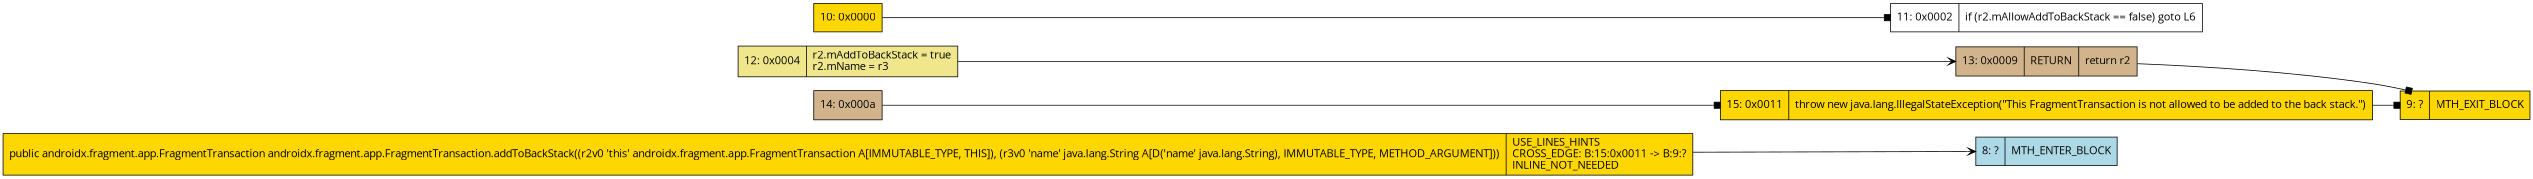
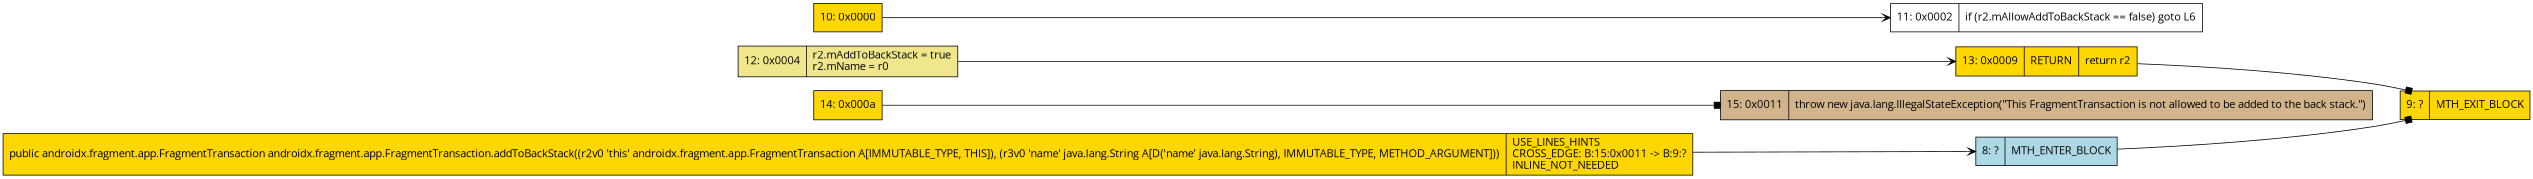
  digraph {
    fontname="Open Sans"
    rankdir=LR
    node [fillcolor=gold fontname="Open Sans" shape=record style=filled]
    edge [arrowhead=box fontname="Open Sans"]
    n1 [fillcolor=lightblue label="{8\:\ ?|MTH_ENTER_BLOCK\l}"]
    n2 [label="{10\:\ 0x0000}"]
    n3 [fillcolor=white label="{11\:\ 0x0002|if (r2.mAllowAddToBackStack == false) goto L6\l}"]
-   n4 [fillcolor=khaki label="{12\:\ 0x0004|r2.mAddToBackStack = true\lr2.mName = r3\l}"]
-   n5 [fillcolor=tan label="{13\:\ 0x0009|RETURN\l|return r2\l}"]
-   n6 [fillcolor=tan label="{14\:\ 0x000a}"]
-   n7 [label="{15\:\ 0x0011|throw new java.lang.IllegalStateException(\"This FragmentTransaction is not allowed to be added to the back stack.\")\l}"]
+   n4 [fillcolor=khaki label="{12\:\ 0x0004|r2.mAddToBackStack = true\lr2.mName = r0\l}"]
+   n5 [label="{13\:\ 0x0009|RETURN\l|return r2\l}"]
+   n6 [label="{14\:\ 0x000a}"]
+   n7 [fillcolor=tan label="{15\:\ 0x0011|throw new java.lang.IllegalStateException(\"This FragmentTransaction is not allowed to be added to the back stack.\")\l}"]
    n8 [label="{9\:\ ?|MTH_EXIT_BLOCK\l}"]
    n9 [label="{public androidx.fragment.app.FragmentTransaction androidx.fragment.app.FragmentTransaction.addToBackStack((r2v0 'this' androidx.fragment.app.FragmentTransaction A[IMMUTABLE_TYPE, THIS]), (r3v0 'name' java.lang.String A[D('name' java.lang.String), IMMUTABLE_TYPE, METHOD_ARGUMENT]))  | USE_LINES_HINTS\lCROSS_EDGE: B:15:0x0011 \-\> B:9:?\lINLINE_NOT_NEEDED\l}"]
-   n2 -> n3
+   n2 -> n3 [arrowhead=vee]
    n4 -> n5 [arrowhead=vee]
    n5 -> n8
    n6 -> n7
-   n7 -> n8
+   n1 -> n8
    n9 -> n1 [arrowhead=vee]
  }
